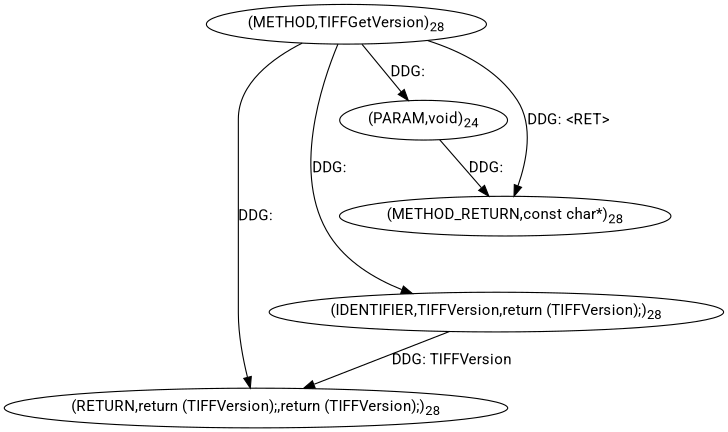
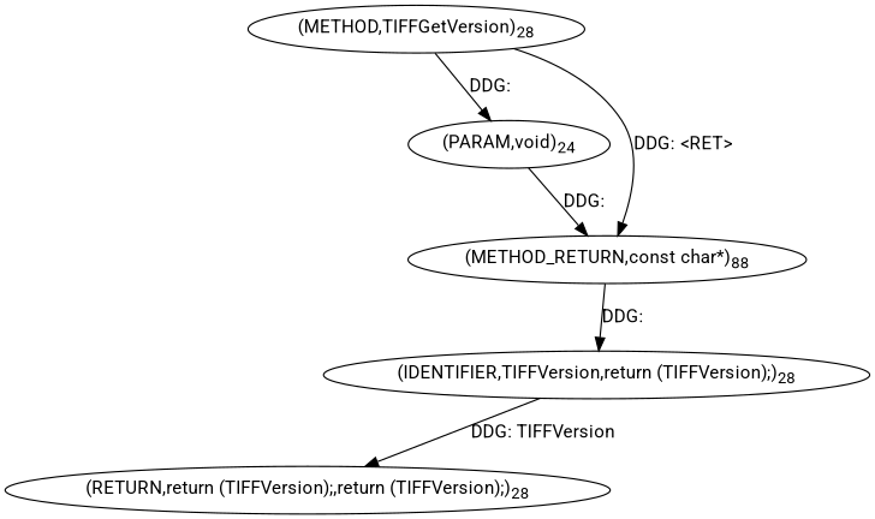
  digraph {
    fontname=Roboto
    node [fontname=Roboto]
    edge [fontname=Roboto]
    n1 [label=<(METHOD,TIFFGetVersion)<SUB>28</SUB>>]
    n2 [label=<(PARAM,void)<SUB>24</SUB>>]
    n3 [label=<(RETURN,return (TIFFVersion);,return (TIFFVersion);)<SUB>28</SUB>>]
    n4 [label=<(IDENTIFIER,TIFFVersion,return (TIFFVersion);)<SUB>28</SUB>>]
-   n5 [label=<(METHOD_RETURN,const char*)<SUB>28</SUB>>]
+   n5 [label=<(METHOD_RETURN,const char*)<SUB>88</SUB>>]
    n1 -> n2 [label="DDG: "]
-   n1 -> n3 [label="DDG: "]
-   n1 -> n4 [label="DDG: "]
+   n5 -> n4 [label="DDG: "]
    n1 -> n5 [label="DDG: &lt;RET&gt;"]
    n2 -> n5 [label="DDG: "]
    n4 -> n3 [label="DDG: TIFFVersion"]
  }
